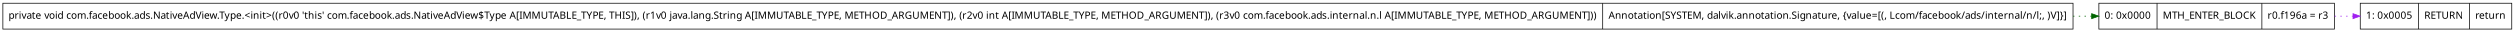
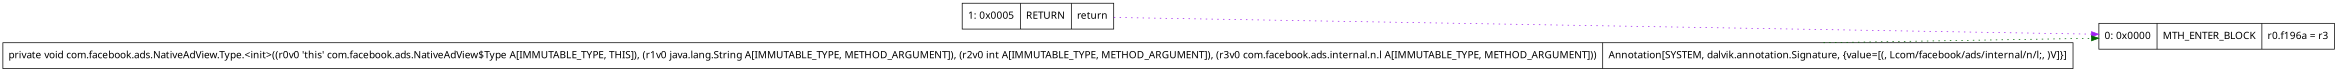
  digraph {
    rankdir=LR
    fontname="Noto Sans"
    node [shape=record fontname="Noto Sans"]
    edge [style=dotted fontname="Noto Sans"]
    n1 [label="{0\:\ 0x0000|MTH_ENTER_BLOCK\l|r0.f196a = r3\l}"]
    n2 [label="{1\:\ 0x0005|RETURN\l|return\l}"]
    n3 [label="{private void com.facebook.ads.NativeAdView.Type.\<init\>((r0v0 'this' com.facebook.ads.NativeAdView$Type A[IMMUTABLE_TYPE, THIS]), (r1v0 java.lang.String A[IMMUTABLE_TYPE, METHOD_ARGUMENT]), (r2v0 int A[IMMUTABLE_TYPE, METHOD_ARGUMENT]), (r3v0 com.facebook.ads.internal.n.l A[IMMUTABLE_TYPE, METHOD_ARGUMENT]))  | Annotation[SYSTEM, dalvik.annotation.Signature, \{value=[(, Lcom\/facebook\/ads\/internal\/n\/l;, )V]\}]\l}"]
-   n1 -> n2 [color=purple]
+   n2 -> n1 [color=purple]
    n3 -> n1 [color=darkgreen]
  }
